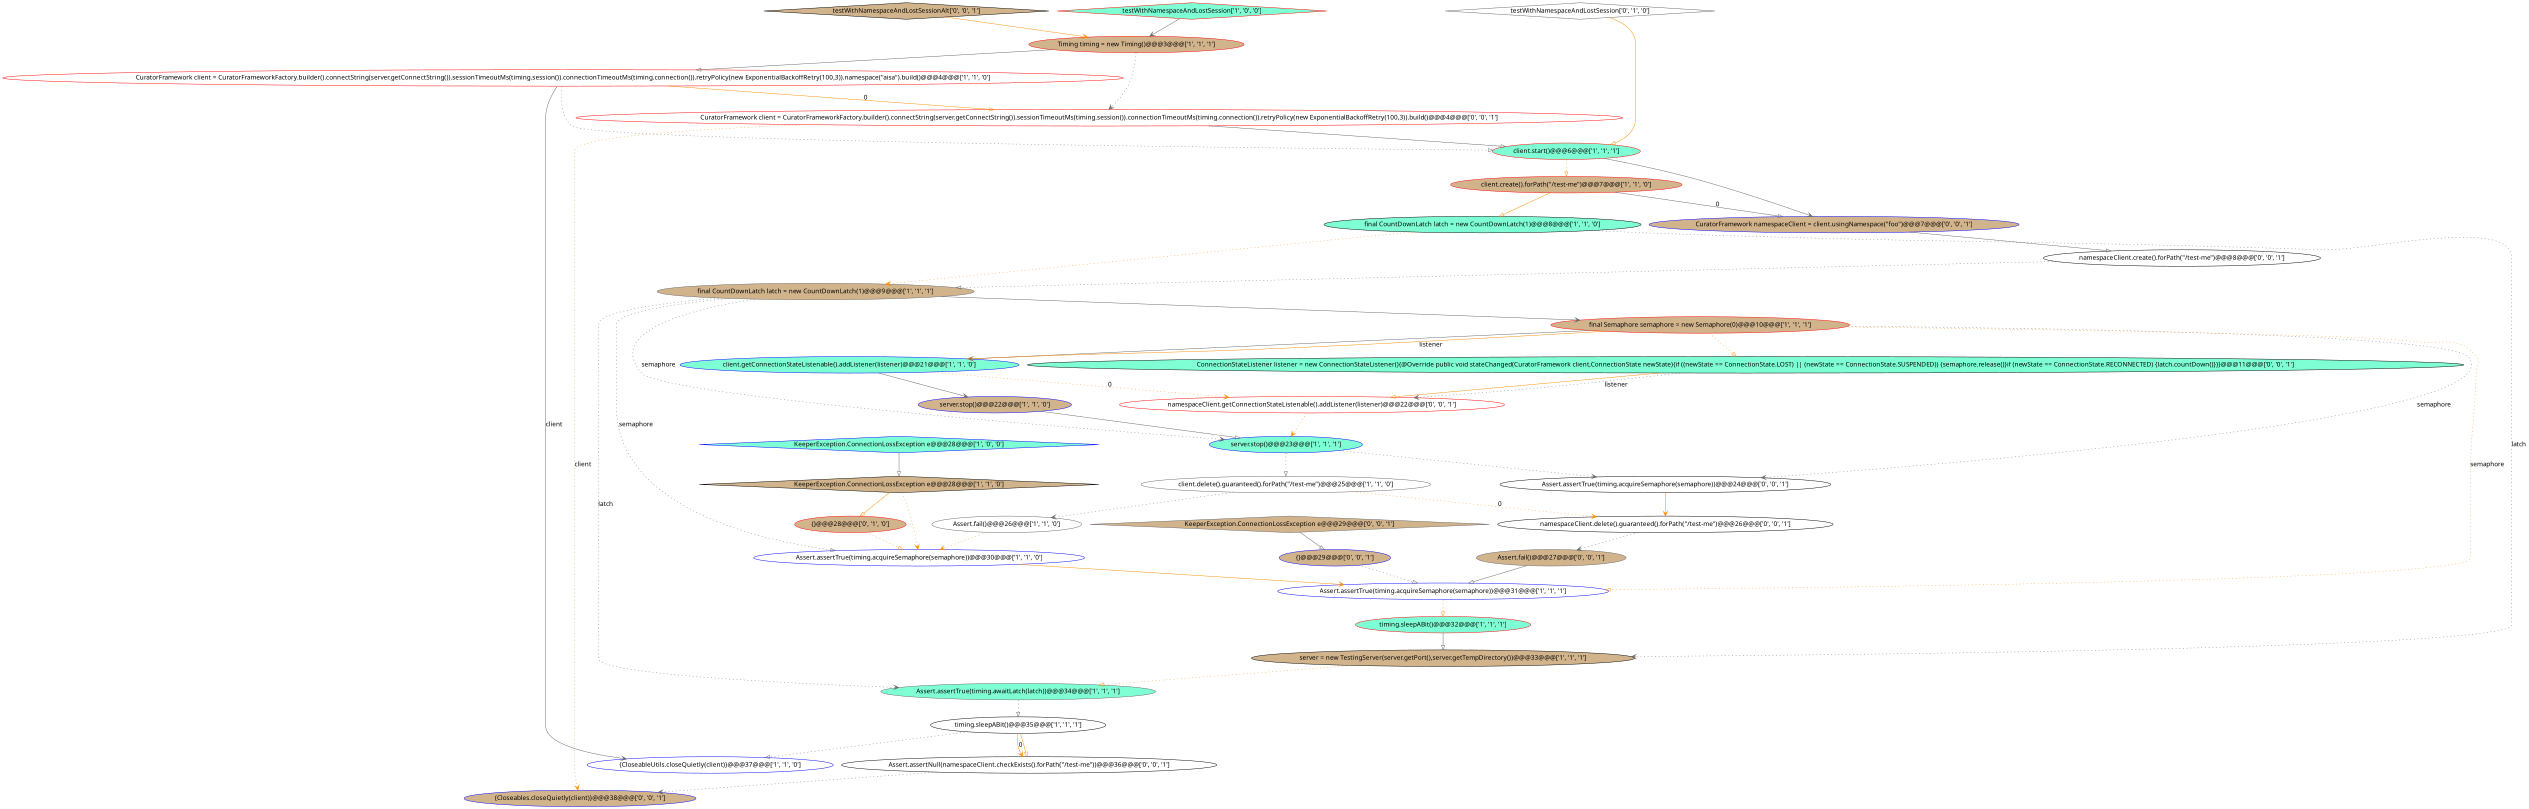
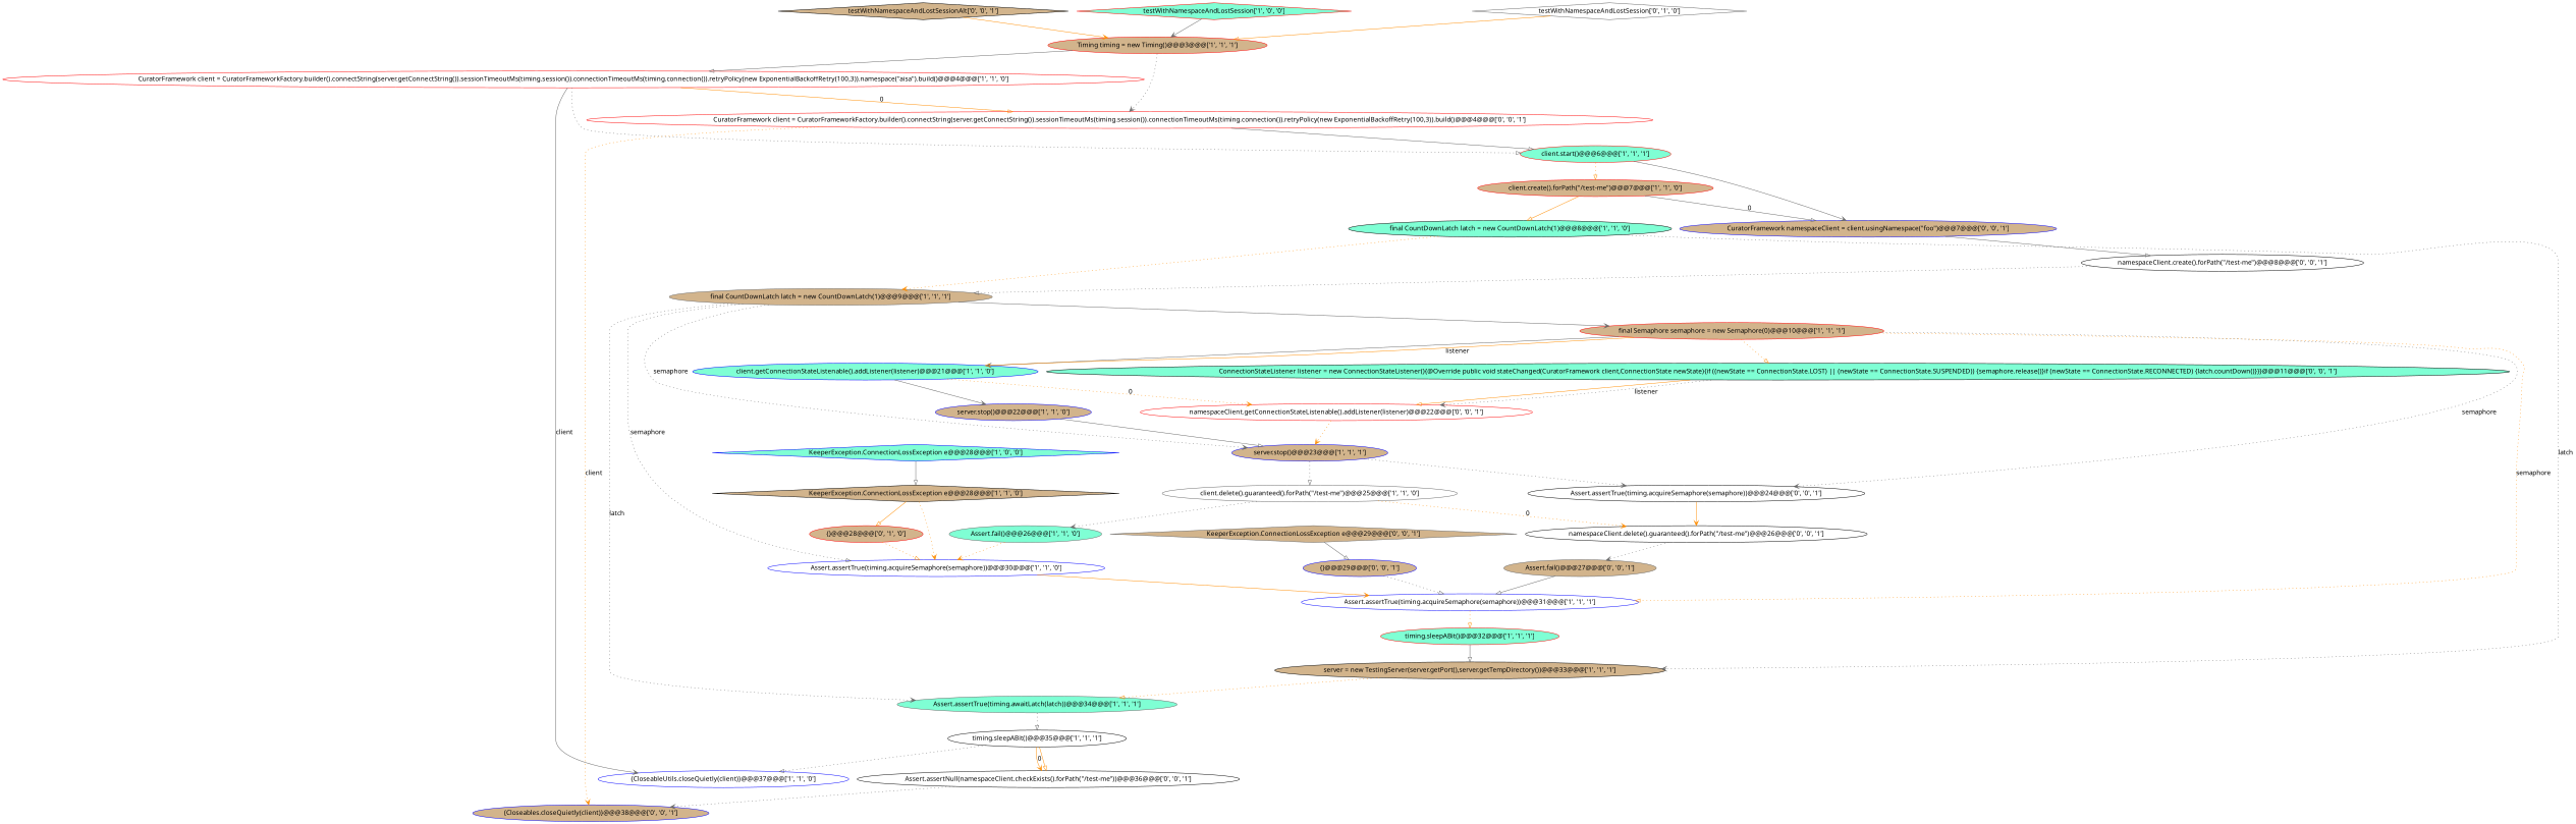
  digraph {
    fontname="Noto Sans"
    node [color=black fillcolor=tan fontname="Noto Sans" shape=ellipse style=filled]
    edge [arrowhead=onormal color=gray40 fontname="Noto Sans" style=dotted]
    n1 [fillcolor=aquamarine label="final CountDownLatch latch = new CountDownLatch(1)@@@8@@@['1', '1', '0']"]
    n2 [color=gray40 label="final CountDownLatch latch = new CountDownLatch(1)@@@9@@@['1', '1', '1']"]
    n3 [label="server = new TestingServer(server.getPort(),server.getTempDirectory())@@@33@@@['1', '1', '1']"]
    n4 [color=blue fillcolor=white label="Assert.assertTrue(timing.acquireSemaphore(semaphore))@@@30@@@['1', '1', '0']"]
    n5 [color=gray40 fillcolor=aquamarine label="Assert.assertTrue(timing.awaitLatch(latch))@@@34@@@['1', '1', '1']"]
-   n6 [color=blue fillcolor=aquamarine label="server.stop()@@@23@@@['1', '1', '1']"]
+   n6 [color=blue label="server.stop()@@@23@@@['1', '1', '1']"]
    n7 [color=red label="final Semaphore semaphore = new Semaphore(0)@@@10@@@['1', '1', '1']"]
    n8 [label="testWithNamespaceAndLostSessionAlt['0', '0', '1']" shape=diamond]
    n9 [color=red label="Timing timing = new Timing()@@@3@@@['1', '1', '1']"]
    n10 [color=red fillcolor=white label="CuratorFramework client = CuratorFrameworkFactory.builder().connectString(server.getConnectString()).sessionTimeoutMs(timing.session()).connectionTimeoutMs(timing.connection()).retryPolicy(new ExponentialBackoffRetry(100,3)).build()@@@4@@@['0', '0', '1']"]
    n11 [color=red fillcolor=white label="CuratorFramework client = CuratorFrameworkFactory.builder().connectString(server.getConnectString()).sessionTimeoutMs(timing.session()).connectionTimeoutMs(timing.connection()).retryPolicy(new ExponentialBackoffRetry(100,3)).namespace(\"aisa\").build()@@@4@@@['1', '1', '0']"]
    n12 [color=red fillcolor=aquamarine label="timing.sleepABit()@@@32@@@['1', '1', '1']"]
    n13 [color=red fillcolor=aquamarine label="testWithNamespaceAndLostSession['1', '0', '0']" shape=diamond]
    n14 [color=blue fillcolor=white label="Assert.assertTrue(timing.acquireSemaphore(semaphore))@@@31@@@['1', '1', '1']"]
    n15 [fillcolor=white label="timing.sleepABit()@@@35@@@['1', '1', '1']"]
    n16 [color=gray40 fillcolor=white label="client.delete().guaranteed().forPath(\"/test-me\")@@@25@@@['1', '1', '0']"]
    n17 [fillcolor=white label="Assert.assertTrue(timing.acquireSemaphore(semaphore))@@@24@@@['0', '0', '1']"]
    n18 [color=blue fillcolor=aquamarine label="client.getConnectionStateListenable().addListener(listener)@@@21@@@['1', '1', '0']"]
    n19 [fillcolor=aquamarine label="ConnectionStateListener listener = new ConnectionStateListener(){@Override public void stateChanged(CuratorFramework client,ConnectionState newState){if ((newState == ConnectionState.LOST) || (newState == ConnectionState.SUSPENDED)) {semaphore.release()}if (newState == ConnectionState.RECONNECTED) {latch.countDown()}}}@@@11@@@['0', '0', '1']"]
-   n20 [color=gray40 fillcolor=white label="Assert.fail()@@@26@@@['1', '1', '0']"]
+   n20 [color=gray40 fillcolor=aquamarine label="Assert.fail()@@@26@@@['1', '1', '0']"]
    n21 [color=gray40 fillcolor=white label="testWithNamespaceAndLostSession['0', '1', '0']" shape=diamond]
    n22 [color=blue label="{}@@@29@@@['0', '0', '1']"]
    n23 [color=red fillcolor=aquamarine label="client.start()@@@6@@@['1', '1', '1']"]
    n24 [color=blue label="CuratorFramework namespaceClient = client.usingNamespace(\"foo\")@@@7@@@['0', '0', '1']"]
    n25 [color=red label="client.create().forPath(\"/test-me\")@@@7@@@['1', '1', '0']"]
    n26 [fillcolor=white label="namespaceClient.create().forPath(\"/test-me\")@@@8@@@['0', '0', '1']"]
    n27 [color=gray40 label="Assert.fail()@@@27@@@['0', '0', '1']"]
    n28 [label="KeeperException.ConnectionLossException e@@@28@@@['1', '1', '0']" shape=diamond]
    n29 [color=red label="{}@@@28@@@['0', '1', '0']"]
    n30 [color=blue label="{Closeables.closeQuietly(client)}@@@38@@@['0', '0', '1']"]
    n31 [color=blue fillcolor=aquamarine label="KeeperException.ConnectionLossException e@@@28@@@['1', '0', '0']" shape=diamond]
    n32 [color=blue label="server.stop()@@@22@@@['1', '1', '0']"]
    n33 [fillcolor=white label="namespaceClient.delete().guaranteed().forPath(\"/test-me\")@@@26@@@['0', '0', '1']"]
    n34 [color=blue fillcolor=white label="{CloseableUtils.closeQuietly(client)}@@@37@@@['1', '1', '0']"]
    n35 [fillcolor=white label="Assert.assertNull(namespaceClient.checkExists().forPath(\"/test-me\"))@@@36@@@['0', '0', '1']"]
    n36 [color=red fillcolor=white label="namespaceClient.getConnectionStateListenable().addListener(listener)@@@22@@@['0', '0', '1']"]
    n37 [color=gray40 label="KeeperException.ConnectionLossException e@@@29@@@['0', '0', '1']" shape=diamond]
    n1 -> n2 [arrowhead=vee color=darkorange]
    n1 -> n3 [arrowhead=vee label=latch]
    n2 -> n4 [label=semaphore]
    n2 -> n5 [arrowhead=vee label=latch]
    n2 -> n6 [arrowhead=vee label=semaphore]
    n2 -> n7 [arrowhead=vee style=solid]
    n3 -> n5 [color=darkorange]
    n4 -> n14 [arrowhead=vee color=darkorange style=solid]
    n5 -> n15
    n6 -> n16
    n6 -> n17 [arrowhead=vee]
    n7 -> n14 [color=darkorange label=semaphore]
    n7 -> n17 [arrowhead=vee label=semaphore]
    n7 -> n18 [arrowhead=vee style=solid]
    n7 -> n18 [color=darkorange label=listener style=solid]
    n7 -> n19 [color=darkorange]
    n8 -> n9 [arrowhead=vee color=darkorange style=solid]
    n9 -> n10 [arrowhead=vee]
    n9 -> n11 [style=solid]
    n10 -> n23 [style=solid]
    n10 -> n30 [arrowhead=vee color=darkorange label=client]
    n11 -> n10 [color=darkorange label=0 style=solid]
    n11 -> n23
    n11 -> n34 [arrowhead=vee label=client style=solid]
    n12 -> n3 [style=solid]
    n13 -> n9 [arrowhead=vee style=solid]
    n14 -> n12 [color=darkorange]
    n15 -> n34
    n15 -> n35 [color=darkorange style=solid]
    n15 -> n35 [arrowhead=vee color=darkorange label=0 style=solid]
    n16 -> n20 [arrowhead=vee]
    n16 -> n33 [arrowhead=vee color=darkorange label=0]
    n17 -> n33 [arrowhead=vee color=darkorange style=solid]
    n18 -> n32 [arrowhead=vee style=solid]
    n18 -> n36 [arrowhead=vee color=darkorange label=0]
    n19 -> n36 [color=darkorange style=solid]
    n19 -> n36 [arrowhead=vee label=listener]
    n20 -> n4 [arrowhead=vee color=darkorange]
-   n21 -> n23 [color=darkorange style=solid]
+   n21 -> n9 [color=darkorange style=solid]
    n22 -> n14
    n23 -> n24 [arrowhead=vee style=solid]
    n23 -> n25 [color=darkorange]
    n24 -> n26 [style=solid]
    n25 -> n1 [color=darkorange style=solid]
    n25 -> n24 [label=0 style=solid]
    n26 -> n2
    n27 -> n14 [style=solid]
    n28 -> n4 [arrowhead=vee color=darkorange]
    n28 -> n29 [color=darkorange style=solid]
    n29 -> n4 [color=darkorange]
    n31 -> n28 [style=solid]
    n32 -> n6 [style=solid]
    n33 -> n27 [arrowhead=vee]
    n35 -> n30 [arrowhead=vee]
    n36 -> n6 [arrowhead=vee color=darkorange]
    n37 -> n22 [style=solid]
  }
